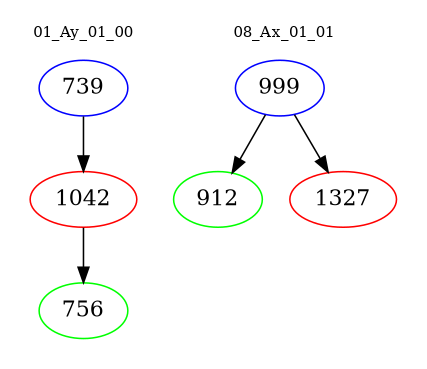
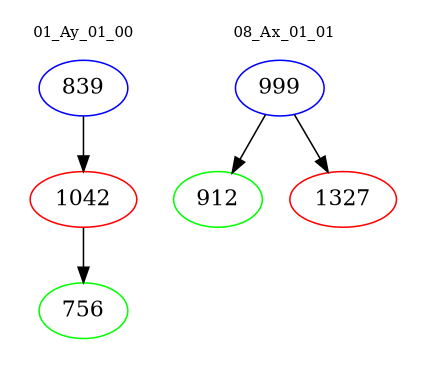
  digraph {
    node [color=blue]
    edge [color=black]
-   n1 [label=739]
+   n1 [label=839]
    n2 [color=green label=756]
    n3 [color=red label=1042]
    n4 [label=999]
    n5 [color=green label=912]
    n6 [color=red label=1327]
    subgraph cluster_1 {
      color=white
      fontsize=10
      label="01_Ay_01_00"
      n1
      n2
      n3
    }
    subgraph cluster_2 {
      color=white
      fontsize=10
      label="08_Ax_01_01"
      n4
      n5
      n6
    }
    n1 -> n3
    n3 -> n2
    n4 -> n5
    n4 -> n6
  }
